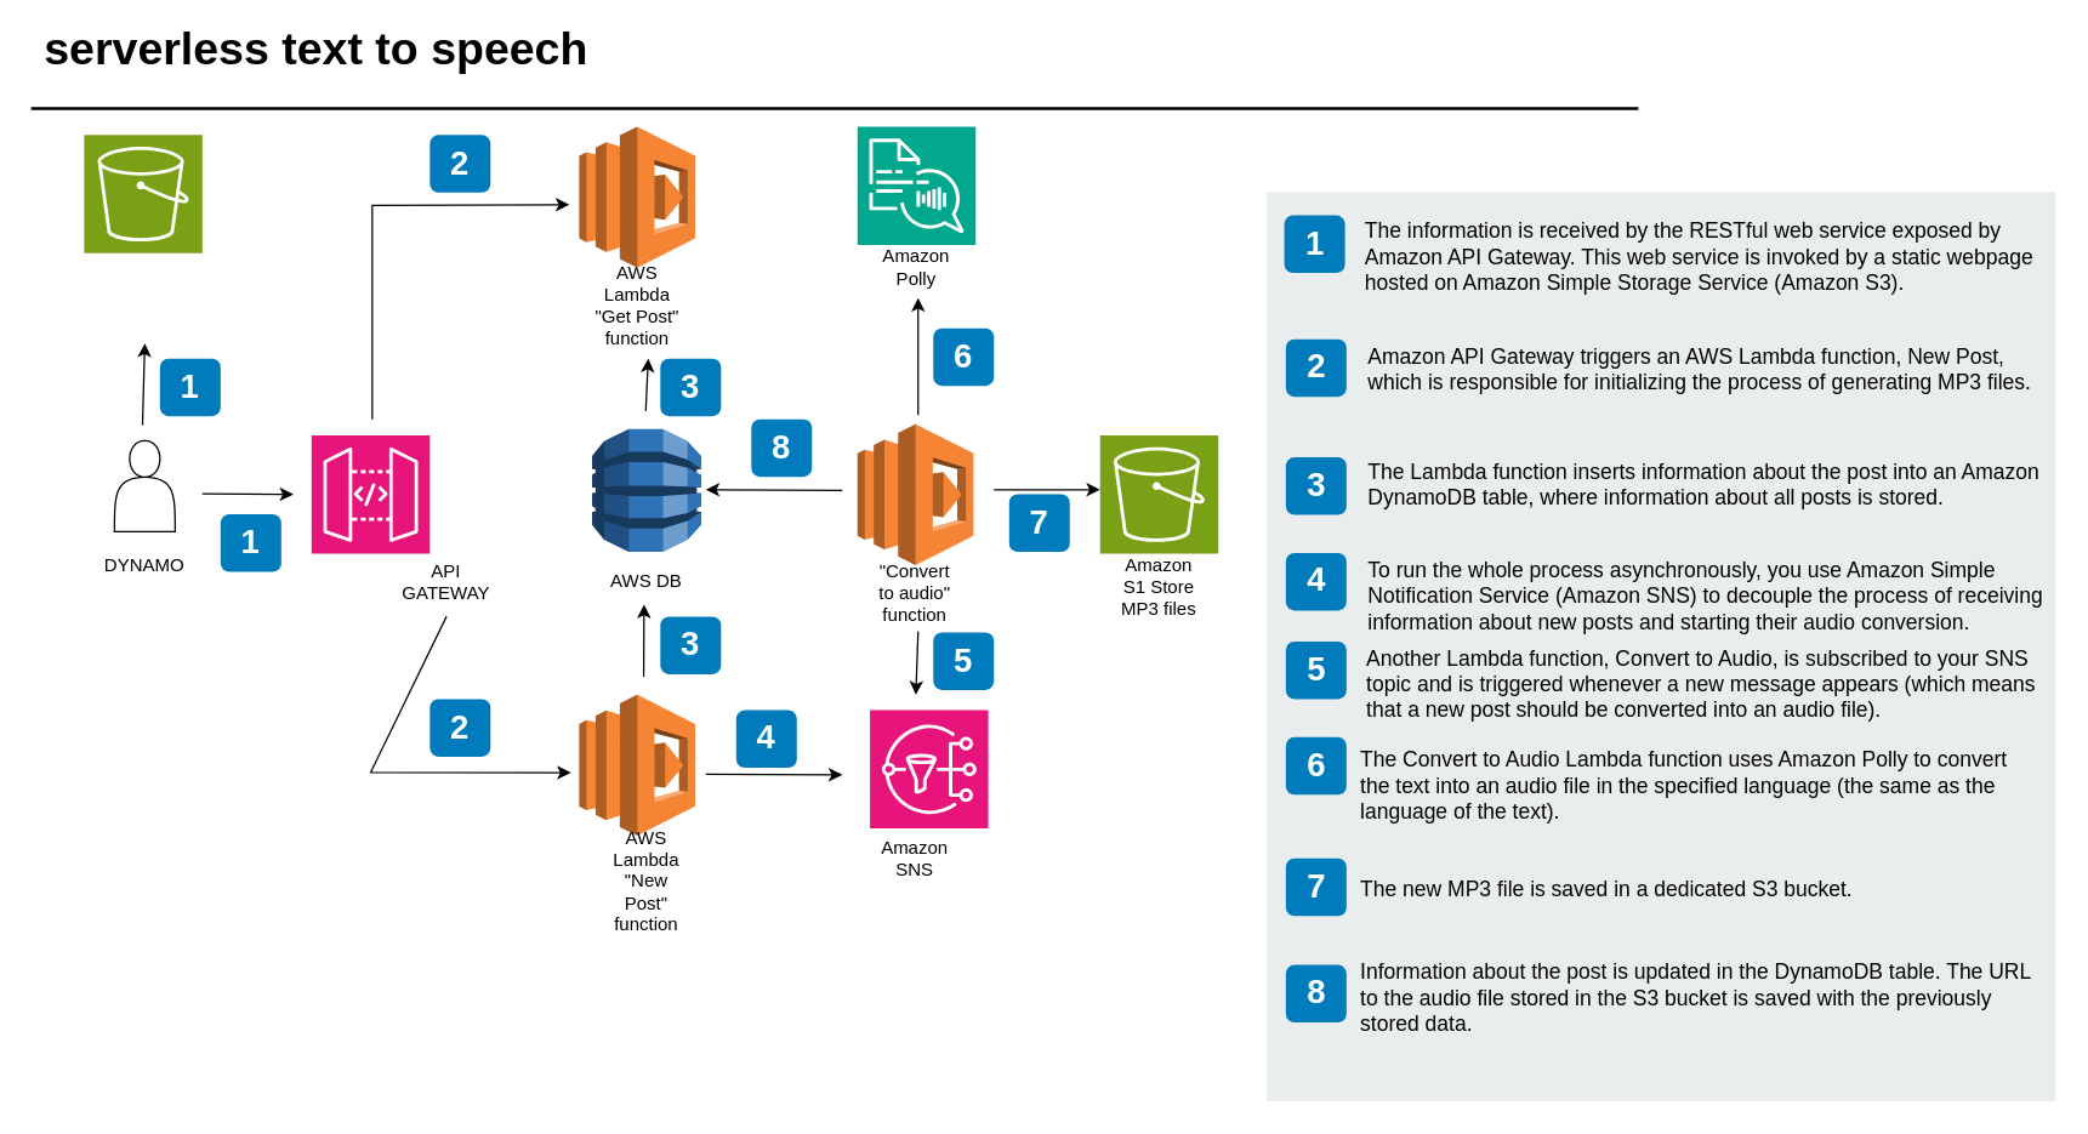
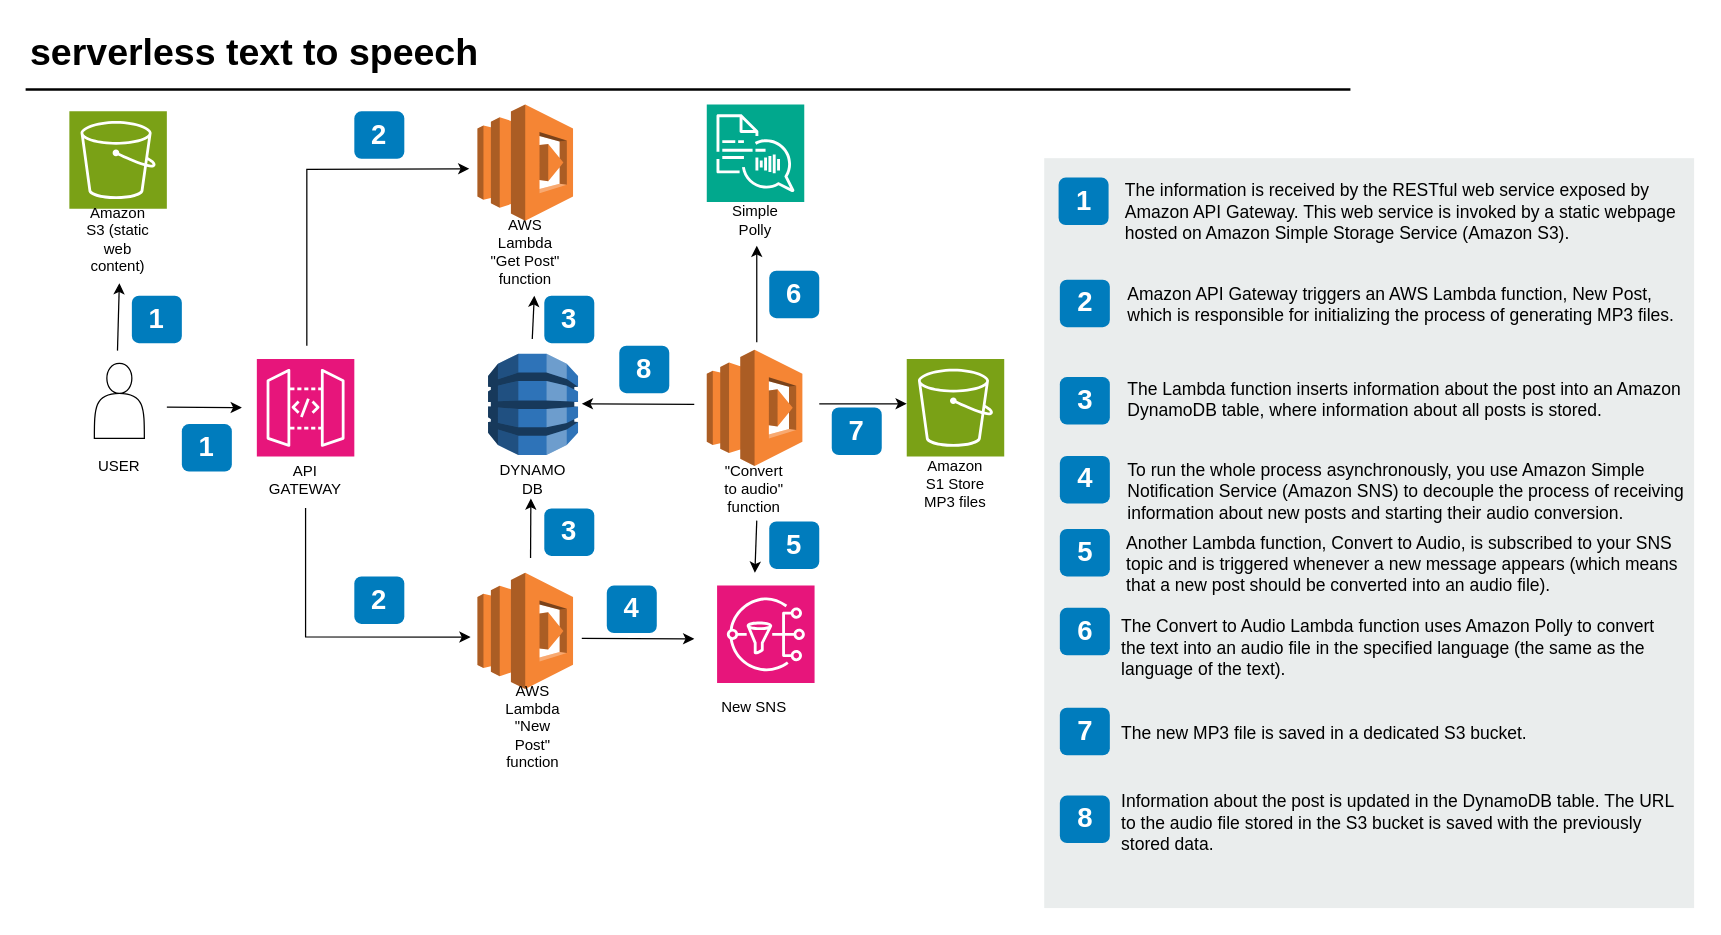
  <mxCell id="0" />
  <mxCell id="1" parent="0" />
- <mxCell id="2" value="serverless text to speech&amp;nbsp;" style="text;html=1;resizable=0;points=[];autosize=1;align=left;verticalAlign=top;spacingTop=-4;fontSize=30;fontStyle=1" parent="1" vertex="1"><mxGeometry x="26.5" y="10.5" width="360" height="40" as="geometry" /></mxCell>
+ <mxCell id="2" value="serverless text to speech&amp;nbsp;" style="text;html=1;resizable=0;points=[];autosize=1;align=left;verticalAlign=top;spacingTop=-4;fontSize=30;fontStyle=1" parent="1" vertex="1"><mxGeometry x="21.5" y="20.5" width="360" height="40" as="geometry" /></mxCell>
  <mxCell id="3" value="" style="line;strokeWidth=2;html=1;fontSize=14;" parent="1" vertex="1"><mxGeometry x="20" y="66" width="1060" height="10" as="geometry" /></mxCell>
  <mxCell id="4" value="" style="shape=actor;whiteSpace=wrap;html=1;" parent="1" vertex="1"><mxGeometry x="75" y="290.17" width="40" height="60" as="geometry" /></mxCell>
- <mxCell id="5" value="DYNAMO&lt;div&gt;&lt;br&gt;&lt;/div&gt;" style="text;html=1;align=center;verticalAlign=middle;whiteSpace=wrap;rounded=0;" parent="1" vertex="1"><mxGeometry x="65" y="364.75" width="60" height="30" as="geometry" /></mxCell>
+ <mxCell id="5" value="USER&lt;div&gt;&lt;br&gt;&lt;/div&gt;" style="text;html=1;align=center;verticalAlign=middle;whiteSpace=wrap;rounded=0;" parent="1" vertex="1"><mxGeometry x="65" y="364.75" width="60" height="30" as="geometry" /></mxCell>
  <mxCell id="6" value="" style="endArrow=classic;html=1;rounded=0;" parent="1" edge="1"><mxGeometry width="50" height="50" relative="1" as="geometry"><mxPoint x="93.5" y="280" as="sourcePoint" /><mxPoint x="95" y="226" as="targetPoint" /></mxGeometry></mxCell>
- <mxCell id="7" value="API GATEWAY&lt;div&gt;&lt;br&gt;&lt;/div&gt;" style="text;html=1;align=center;verticalAlign=middle;whiteSpace=wrap;rounded=0;" parent="1" vertex="1"><mxGeometry x="264" y="376" width="60" height="30" as="geometry" /></mxCell>
+ <mxCell id="7" value="API GATEWAY&lt;div&gt;&lt;br&gt;&lt;/div&gt;" style="text;html=1;align=center;verticalAlign=middle;whiteSpace=wrap;rounded=0;" parent="1" vertex="1"><mxGeometry x="214" y="376" width="60" height="30" as="geometry" /></mxCell>
  <mxCell id="8" value="" style="outlineConnect=0;dashed=0;verticalLabelPosition=bottom;verticalAlign=top;align=center;html=1;shape=mxgraph.aws3.lambda;fillColor=#F58534;gradientColor=none;" parent="1" vertex="1"><mxGeometry x="381.5" y="457.75" width="76.5" height="93" as="geometry" /></mxCell>
  <mxCell id="9" value="AWS Lambda &quot;Get Post&quot; function" style="text;html=1;align=center;verticalAlign=middle;whiteSpace=wrap;rounded=0;" parent="1" vertex="1"><mxGeometry x="390" y="186" width="60" height="30" as="geometry" /></mxCell>
  <mxCell id="10" value="" style="outlineConnect=0;dashed=0;verticalLabelPosition=bottom;verticalAlign=top;align=center;html=1;shape=mxgraph.aws3.dynamo_db;fillColor=#2E73B8;gradientColor=none;" parent="1" vertex="1"><mxGeometry x="390" y="282.5" width="72" height="81" as="geometry" /></mxCell>
- <mxCell id="11" value="AWS DB" style="text;html=1;align=center;verticalAlign=middle;whiteSpace=wrap;rounded=0;" parent="1" vertex="1"><mxGeometry x="396" y="368.25" width="60" height="30" as="geometry" /></mxCell>
+ <mxCell id="11" value="DYNAMO DB" style="text;html=1;align=center;verticalAlign=middle;whiteSpace=wrap;rounded=0;" parent="1" vertex="1"><mxGeometry x="396" y="368.25" width="60" height="30" as="geometry" /></mxCell>
  <mxCell id="12" value="" style="rounded=0;whiteSpace=wrap;html=1;fillColor=#EAEDED;fontSize=22;fontColor=#FFFFFF;strokeColor=none;labelBackgroundColor=none;" parent="1" vertex="1"><mxGeometry x="835" y="126" width="520" height="600" as="geometry" /></mxCell>
  <mxCell id="13" value="1" style="rounded=1;whiteSpace=wrap;html=1;fillColor=#007CBD;strokeColor=none;fontColor=#FFFFFF;fontStyle=1;fontSize=22;labelBackgroundColor=none;" parent="1" vertex="1"><mxGeometry x="846.5" y="141.5" width="40" height="38" as="geometry" /></mxCell>
  <mxCell id="14" value="2" style="rounded=1;whiteSpace=wrap;html=1;fillColor=#007CBD;strokeColor=none;fontColor=#FFFFFF;fontStyle=1;fontSize=22;labelBackgroundColor=none;" parent="1" vertex="1"><mxGeometry x="847.5" y="223.25" width="40" height="38" as="geometry" /></mxCell>
  <mxCell id="15" value="3" style="rounded=1;whiteSpace=wrap;html=1;fillColor=#007CBD;strokeColor=none;fontColor=#FFFFFF;fontStyle=1;fontSize=22;labelBackgroundColor=none;" parent="1" vertex="1"><mxGeometry x="847.5" y="301.17" width="40" height="38" as="geometry" /></mxCell>
  <mxCell id="16" value="4" style="rounded=1;whiteSpace=wrap;html=1;fillColor=#007CBD;strokeColor=none;fontColor=#FFFFFF;fontStyle=1;fontSize=22;labelBackgroundColor=none;" parent="1" vertex="1"><mxGeometry x="847.5" y="364.25" width="40" height="38" as="geometry" /></mxCell>
  <mxCell id="17" value="5" style="rounded=1;whiteSpace=wrap;html=1;fillColor=#007CBD;strokeColor=none;fontColor=#FFFFFF;fontStyle=1;fontSize=22;labelBackgroundColor=none;" parent="1" vertex="1"><mxGeometry x="847.5" y="422.67" width="40" height="38" as="geometry" /></mxCell>
  <mxCell id="18" value="6" style="rounded=1;whiteSpace=wrap;html=1;fillColor=#007CBD;strokeColor=none;fontColor=#FFFFFF;fontStyle=1;fontSize=22;labelBackgroundColor=none;" parent="1" vertex="1"><mxGeometry x="847.5" y="485.75" width="40" height="38" as="geometry" /></mxCell>
  <mxCell id="19" value="The information is received by the RESTful web service exposed by Amazon API Gateway. This web service is invoked by a static webpage hosted on Amazon Simple Storage Service (Amazon S3)." style="text;html=1;align=left;verticalAlign=top;spacingTop=-4;fontSize=14;labelBackgroundColor=none;whiteSpace=wrap;" parent="1" vertex="1"><mxGeometry x="898" y="141" width="449" height="118" as="geometry" /></mxCell>
  <mxCell id="20" value="Amazon API Gateway triggers an AWS Lambda function, New Post, which is responsible for initializing the process of generating MP3 files." style="text;html=1;align=left;verticalAlign=top;spacingTop=-4;fontSize=14;labelBackgroundColor=none;whiteSpace=wrap;" parent="1" vertex="1"><mxGeometry x="899.5" y="223.75" width="450" height="115" as="geometry" /></mxCell>
  <mxCell id="21" value="The Lambda function inserts information about the post into an Amazon DynamoDB table, where information about all posts is stored." style="text;html=1;align=left;verticalAlign=top;spacingTop=-4;fontSize=14;labelBackgroundColor=none;whiteSpace=wrap;" parent="1" vertex="1"><mxGeometry x="899.5" y="299.67" width="450" height="117" as="geometry" /></mxCell>
  <mxCell id="22" value="To run the whole process asynchronously, you use Amazon Simple Notification Service (Amazon SNS) to decouple the process of receiving information about new posts and starting their audio conversion." style="text;html=1;align=left;verticalAlign=top;spacingTop=-4;fontSize=14;labelBackgroundColor=none;whiteSpace=wrap;" parent="1" vertex="1"><mxGeometry x="899.5" y="364.75" width="450" height="121" as="geometry" /></mxCell>
  <mxCell id="23" value="Another Lambda function, Convert to Audio, is subscribed to your SNS topic and is triggered whenever a new message appears (which means that a new post should be converted into an audio file)." style="text;html=1;align=left;verticalAlign=top;spacingTop=-4;fontSize=14;labelBackgroundColor=none;whiteSpace=wrap;" parent="1" vertex="1"><mxGeometry x="899" y="423.17" width="449" height="114" as="geometry" /></mxCell>
  <mxCell id="24" value="&lt;div&gt;The Convert to Audio Lambda function uses Amazon Polly to convert the text into an audio file in the specified language (the same as the language of the text).&lt;/div&gt;" style="text;html=1;align=left;verticalAlign=top;whiteSpace=wrap;rounded=0;fontSize=14;" parent="1" vertex="1"><mxGeometry x="895" y="485.75" width="430" height="50" as="geometry" /></mxCell>
  <mxCell id="25" value="7" style="rounded=1;whiteSpace=wrap;html=1;fillColor=#007CBD;strokeColor=none;fontColor=#FFFFFF;fontStyle=1;fontSize=22;labelBackgroundColor=none;" parent="1" vertex="1"><mxGeometry x="847.5" y="565.75" width="40" height="38" as="geometry" /></mxCell>
  <mxCell id="26" value="&lt;div&gt;&lt;br&gt;&lt;/div&gt;&lt;div&gt;The new MP3 file is saved in a dedicated S3 bucket.&lt;/div&gt;" style="text;html=1;align=left;verticalAlign=top;whiteSpace=wrap;rounded=0;fontSize=14;" parent="1" vertex="1"><mxGeometry x="895" y="553.75" width="430" height="50" as="geometry" /></mxCell>
  <mxCell id="27" value="" style="sketch=0;points=[[0,0,0],[0.25,0,0],[0.5,0,0],[0.75,0,0],[1,0,0],[0,1,0],[0.25,1,0],[0.5,1,0],[0.75,1,0],[1,1,0],[0,0.25,0],[0,0.5,0],[0,0.75,0],[1,0.25,0],[1,0.5,0],[1,0.75,0]];outlineConnect=0;fontColor=#232F3E;fillColor=#7AA116;strokeColor=#ffffff;dashed=0;verticalLabelPosition=bottom;verticalAlign=top;align=center;html=1;fontSize=12;fontStyle=0;aspect=fixed;shape=mxgraph.aws4.resourceIcon;resIcon=mxgraph.aws4.s3;" vertex="1" parent="1"><mxGeometry x="55" y="88.5" width="78" height="78" as="geometry" /></mxCell>
  <mxCell id="28" value="" style="outlineConnect=0;dashed=0;verticalLabelPosition=bottom;verticalAlign=top;align=center;html=1;shape=mxgraph.aws3.lambda;fillColor=#F58534;gradientColor=none;" vertex="1" parent="1"><mxGeometry x="565" y="279.25" width="76.5" height="93" as="geometry" /></mxCell>
  <mxCell id="29" value="" style="outlineConnect=0;dashed=0;verticalLabelPosition=bottom;verticalAlign=top;align=center;html=1;shape=mxgraph.aws3.lambda;fillColor=#F58534;gradientColor=none;" vertex="1" parent="1"><mxGeometry x="381.5" y="83" width="76.5" height="93" as="geometry" /></mxCell>
  <mxCell id="30" value="" style="sketch=0;points=[[0,0,0],[0.25,0,0],[0.5,0,0],[0.75,0,0],[1,0,0],[0,1,0],[0.25,1,0],[0.5,1,0],[0.75,1,0],[1,1,0],[0,0.25,0],[0,0.5,0],[0,0.75,0],[1,0.25,0],[1,0.5,0],[1,0.75,0]];outlineConnect=0;fontColor=#232F3E;fillColor=#E7157B;strokeColor=#ffffff;dashed=0;verticalLabelPosition=bottom;verticalAlign=top;align=center;html=1;fontSize=12;fontStyle=0;aspect=fixed;shape=mxgraph.aws4.resourceIcon;resIcon=mxgraph.aws4.api_gateway;" vertex="1" parent="1"><mxGeometry x="205" y="286.75" width="78" height="78" as="geometry" /></mxCell>
  <mxCell id="31" value="" style="sketch=0;points=[[0,0,0],[0.25,0,0],[0.5,0,0],[0.75,0,0],[1,0,0],[0,1,0],[0.25,1,0],[0.5,1,0],[0.75,1,0],[1,1,0],[0,0.25,0],[0,0.5,0],[0,0.75,0],[1,0.25,0],[1,0.5,0],[1,0.75,0]];outlineConnect=0;fontColor=#232F3E;fillColor=#01A88D;strokeColor=#ffffff;dashed=0;verticalLabelPosition=bottom;verticalAlign=top;align=center;html=1;fontSize=12;fontStyle=0;aspect=fixed;shape=mxgraph.aws4.resourceIcon;resIcon=mxgraph.aws4.polly;" vertex="1" parent="1"><mxGeometry x="565" y="83" width="78" height="78" as="geometry" /></mxCell>
  <mxCell id="32" value="" style="sketch=0;points=[[0,0,0],[0.25,0,0],[0.5,0,0],[0.75,0,0],[1,0,0],[0,1,0],[0.25,1,0],[0.5,1,0],[0.75,1,0],[1,1,0],[0,0.25,0],[0,0.5,0],[0,0.75,0],[1,0.25,0],[1,0.5,0],[1,0.75,0]];outlineConnect=0;fontColor=#232F3E;fillColor=#7AA116;strokeColor=#ffffff;dashed=0;verticalLabelPosition=bottom;verticalAlign=top;align=center;html=1;fontSize=12;fontStyle=0;aspect=fixed;shape=mxgraph.aws4.resourceIcon;resIcon=mxgraph.aws4.s3;" vertex="1" parent="1"><mxGeometry x="725" y="286.75" width="78" height="78" as="geometry" /></mxCell>
  <mxCell id="33" value="" style="sketch=0;points=[[0,0,0],[0.25,0,0],[0.5,0,0],[0.75,0,0],[1,0,0],[0,1,0],[0.25,1,0],[0.5,1,0],[0.75,1,0],[1,1,0],[0,0.25,0],[0,0.5,0],[0,0.75,0],[1,0.25,0],[1,0.5,0],[1,0.75,0]];outlineConnect=0;fontColor=#232F3E;fillColor=#E7157B;strokeColor=#ffffff;dashed=0;verticalLabelPosition=bottom;verticalAlign=top;align=center;html=1;fontSize=12;fontStyle=0;aspect=fixed;shape=mxgraph.aws4.resourceIcon;resIcon=mxgraph.aws4.sns;" vertex="1" parent="1"><mxGeometry x="573.25" y="468" width="78" height="78" as="geometry" /></mxCell>
  <mxCell id="34" value="" style="endArrow=classic;html=1;rounded=0;" edge="1" parent="1"><mxGeometry width="50" height="50" relative="1" as="geometry"><mxPoint x="245" y="276" as="sourcePoint" /><mxPoint x="375" y="134.5" as="targetPoint" /><Array as="points"><mxPoint x="245" y="135" /></Array></mxGeometry></mxCell>
  <mxCell id="35" value="" style="endArrow=classic;html=1;rounded=0;exitX=0.5;exitY=1;exitDx=0;exitDy=0;" edge="1" parent="1" source="7"><mxGeometry width="50" height="50" relative="1" as="geometry"><mxPoint x="246" y="509.21" as="sourcePoint" /><mxPoint x="376" y="509.21" as="targetPoint" /><Array as="points"><mxPoint x="244" y="509" /></Array></mxGeometry></mxCell>
  <mxCell id="36" value="" style="endArrow=classic;html=1;rounded=0;" edge="1" parent="1"><mxGeometry width="50" height="50" relative="1" as="geometry"><mxPoint x="133" y="325.25" as="sourcePoint" /><mxPoint x="193" y="325.58" as="targetPoint" /></mxGeometry></mxCell>
  <mxCell id="37" value="" style="endArrow=classic;html=1;rounded=0;" edge="1" parent="1"><mxGeometry width="50" height="50" relative="1" as="geometry"><mxPoint x="425.38" y="270.75" as="sourcePoint" /><mxPoint x="427" y="236" as="targetPoint" /></mxGeometry></mxCell>
  <mxCell id="38" value="" style="endArrow=classic;html=1;rounded=0;entryX=0.75;entryY=1;entryDx=0;entryDy=0;" edge="1" parent="1"><mxGeometry width="50" height="50" relative="1" as="geometry"><mxPoint x="424" y="446" as="sourcePoint" /><mxPoint x="424.25" y="398.25" as="targetPoint" /></mxGeometry></mxCell>
  <mxCell id="39" value="" style="endArrow=classic;html=1;rounded=0;" edge="1" parent="1"><mxGeometry width="50" height="50" relative="1" as="geometry"><mxPoint x="555" y="323" as="sourcePoint" /><mxPoint x="465" y="322.5" as="targetPoint" /></mxGeometry></mxCell>
  <mxCell id="40" value="" style="endArrow=classic;html=1;rounded=0;" edge="1" parent="1"><mxGeometry width="50" height="50" relative="1" as="geometry"><mxPoint x="605" y="273.25" as="sourcePoint" /><mxPoint x="605" y="196" as="targetPoint" /></mxGeometry></mxCell>
  <mxCell id="41" value="" style="endArrow=classic;html=1;rounded=0;" edge="1" parent="1"><mxGeometry width="50" height="50" relative="1" as="geometry"><mxPoint x="605" y="416" as="sourcePoint" /><mxPoint x="603.5" y="457.75" as="targetPoint" /></mxGeometry></mxCell>
  <mxCell id="42" value="" style="endArrow=classic;html=1;rounded=0;" edge="1" parent="1"><mxGeometry width="50" height="50" relative="1" as="geometry"><mxPoint x="655" y="322.5" as="sourcePoint" /><mxPoint x="725" y="322.5" as="targetPoint" /></mxGeometry></mxCell>
  <mxCell id="43" value="1" style="rounded=1;whiteSpace=wrap;html=1;fillColor=#007CBD;strokeColor=none;fontColor=#FFFFFF;fontStyle=1;fontSize=22;labelBackgroundColor=none;" vertex="1" parent="1"><mxGeometry x="105" y="236" width="40" height="38" as="geometry" /></mxCell>
  <mxCell id="44" value="1" style="rounded=1;whiteSpace=wrap;html=1;fillColor=#007CBD;strokeColor=none;fontColor=#FFFFFF;fontStyle=1;fontSize=22;labelBackgroundColor=none;" vertex="1" parent="1"><mxGeometry x="145" y="338.75" width="40" height="38" as="geometry" /></mxCell>
  <mxCell id="45" value="2" style="rounded=1;whiteSpace=wrap;html=1;fillColor=#007CBD;strokeColor=none;fontColor=#FFFFFF;fontStyle=1;fontSize=22;labelBackgroundColor=none;" vertex="1" parent="1"><mxGeometry x="283" y="88.5" width="40" height="38" as="geometry" /></mxCell>
  <mxCell id="46" value="2" style="rounded=1;whiteSpace=wrap;html=1;fillColor=#007CBD;strokeColor=none;fontColor=#FFFFFF;fontStyle=1;fontSize=22;labelBackgroundColor=none;" vertex="1" parent="1"><mxGeometry x="283" y="460.67" width="40" height="38" as="geometry" /></mxCell>
  <mxCell id="47" value="3" style="rounded=1;whiteSpace=wrap;html=1;fillColor=#007CBD;strokeColor=none;fontColor=#FFFFFF;fontStyle=1;fontSize=22;labelBackgroundColor=none;" vertex="1" parent="1"><mxGeometry x="435" y="236" width="40" height="38" as="geometry" /></mxCell>
  <mxCell id="48" value="3" style="rounded=1;whiteSpace=wrap;html=1;fillColor=#007CBD;strokeColor=none;fontColor=#FFFFFF;fontStyle=1;fontSize=22;labelBackgroundColor=none;" vertex="1" parent="1"><mxGeometry x="435" y="406.25" width="40" height="38" as="geometry" /></mxCell>
  <mxCell id="49" value="4" style="rounded=1;whiteSpace=wrap;html=1;fillColor=#007CBD;strokeColor=none;fontColor=#FFFFFF;fontStyle=1;fontSize=22;labelBackgroundColor=none;" vertex="1" parent="1"><mxGeometry x="485" y="468" width="40" height="38" as="geometry" /></mxCell>
  <mxCell id="50" value="5" style="rounded=1;whiteSpace=wrap;html=1;fillColor=#007CBD;strokeColor=none;fontColor=#FFFFFF;fontStyle=1;fontSize=22;labelBackgroundColor=none;" vertex="1" parent="1"><mxGeometry x="615" y="416.67" width="40" height="38" as="geometry" /></mxCell>
  <mxCell id="51" value="" style="endArrow=classic;html=1;rounded=0;" edge="1" parent="1"><mxGeometry width="50" height="50" relative="1" as="geometry"><mxPoint x="465" y="510.25" as="sourcePoint" /><mxPoint x="555" y="510.58" as="targetPoint" /></mxGeometry></mxCell>
  <mxCell id="52" value="6" style="rounded=1;whiteSpace=wrap;html=1;fillColor=#007CBD;strokeColor=none;fontColor=#FFFFFF;fontStyle=1;fontSize=22;labelBackgroundColor=none;" vertex="1" parent="1"><mxGeometry x="615" y="216" width="40" height="38" as="geometry" /></mxCell>
  <mxCell id="53" value="7" style="rounded=1;whiteSpace=wrap;html=1;fillColor=#007CBD;strokeColor=none;fontColor=#FFFFFF;fontStyle=1;fontSize=22;labelBackgroundColor=none;" vertex="1" parent="1"><mxGeometry x="665" y="325.5" width="40" height="38" as="geometry" /></mxCell>
  <mxCell id="54" value="8" style="rounded=1;whiteSpace=wrap;html=1;fillColor=#007CBD;strokeColor=none;fontColor=#FFFFFF;fontStyle=1;fontSize=22;labelBackgroundColor=none;" vertex="1" parent="1"><mxGeometry x="495" y="276" width="40" height="38" as="geometry" /></mxCell>
+ <mxCell id="55" value="Amazon S3 (static web content)" style="text;html=1;align=center;verticalAlign=middle;whiteSpace=wrap;rounded=0;" vertex="1" parent="1"><mxGeometry x="64" y="176" width="60" height="30" as="geometry" /></mxCell>
  <mxCell id="56" value="AWS Lambda &quot;New Post&quot; function" style="text;html=1;align=center;verticalAlign=middle;whiteSpace=wrap;rounded=0;" vertex="1" parent="1"><mxGeometry x="396" y="565.75" width="60" height="30" as="geometry" /></mxCell>
- <mxCell id="57" value="Amazon SNS" style="text;html=1;align=center;verticalAlign=middle;whiteSpace=wrap;rounded=0;" vertex="1" parent="1"><mxGeometry x="573.25" y="550.75" width="60" height="30" as="geometry" /></mxCell>
- <mxCell id="58" value="Amazon Polly" style="text;html=1;align=center;verticalAlign=middle;whiteSpace=wrap;rounded=0;" vertex="1" parent="1"><mxGeometry x="574" y="161" width="60" height="30" as="geometry" /></mxCell>
+ <mxCell id="57" value="New SNS" style="text;html=1;align=center;verticalAlign=middle;whiteSpace=wrap;rounded=0;" vertex="1" parent="1"><mxGeometry x="573.25" y="550.75" width="60" height="30" as="geometry" /></mxCell>
+ <mxCell id="58" value="Simple Polly" style="text;html=1;align=center;verticalAlign=middle;whiteSpace=wrap;rounded=0;" vertex="1" parent="1"><mxGeometry x="574" y="161" width="60" height="30" as="geometry" /></mxCell>
  <mxCell id="59" value="&quot;Convert to audio&quot; function" style="text;html=1;align=center;verticalAlign=middle;whiteSpace=wrap;rounded=0;" vertex="1" parent="1"><mxGeometry x="573.25" y="376" width="60" height="30" as="geometry" /></mxCell>
  <mxCell id="60" value="Amazon S1 Store MP3 files" style="text;html=1;align=center;verticalAlign=middle;whiteSpace=wrap;rounded=0;" vertex="1" parent="1"><mxGeometry x="734" y="372.25" width="60" height="30" as="geometry" /></mxCell>
  <mxCell id="61" value="8" style="rounded=1;whiteSpace=wrap;html=1;fillColor=#007CBD;strokeColor=none;fontColor=#FFFFFF;fontStyle=1;fontSize=22;labelBackgroundColor=none;" vertex="1" parent="1"><mxGeometry x="847.5" y="636" width="40" height="38" as="geometry" /></mxCell>
  <mxCell id="62" value="Information about the post is updated in the DynamoDB table. The URL to the audio file stored in the S3 bucket is saved with the previously stored data." style="text;whiteSpace=wrap;fontSize=14;align=left;" vertex="1" parent="1"><mxGeometry x="895" y="626" width="450" height="40" as="geometry" /></mxCell>
